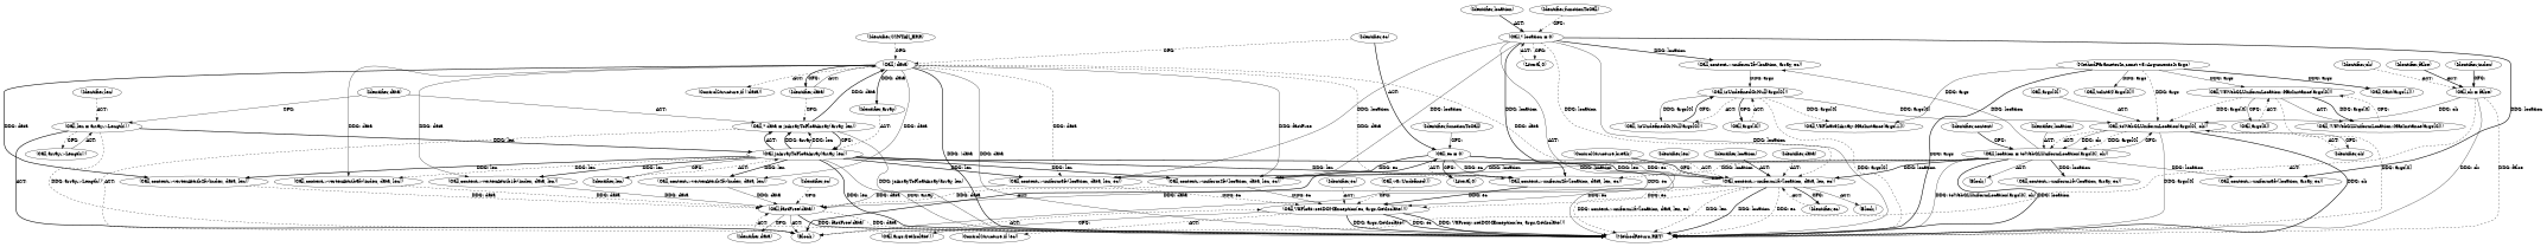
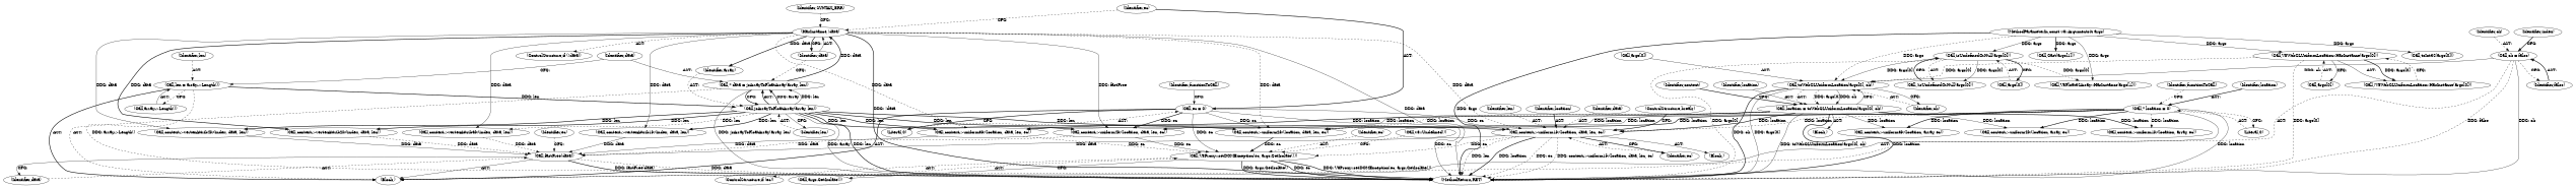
  digraph {
    edge [style=dashed]
    n1 [label="(Call,context->uniform1fv(location, data, len, ec))"]
    n2 [label="(Call,fastFree(data))"]
-   n3 [label="(Call,V8Float::setDOMException(ec, args.GetIsolate()))"]
+   n3 [label="(Call,V8Proxy::setDOMException(ec, args.GetIsolate()))"]
    n4 [label="(Block,)"]
    n5 [label="(MethodReturn,RET)"]
    n6 [label="(Identifier,ec)"]
    n7 [label="(Block,)"]
    n8 [label="(Identifier,data)"]
    n9 [label="(ControlStructure,if (ec))"]
    n10 [label="(Call,args.GetIsolate())"]
    n11 [label="(Call,* location = 0)"]
    n12 [label="(Literal,0)"]
    n13 [label="(Call,context->uniform2fv(location, data, len, ec))"]
    n14 [label="(Call,context->uniform3fv(location, data, len, ec))"]
    n15 [label="(Call,context->uniform3fv(location, array, ec))"]
    n16 [label="(Call,context->uniform4fv(location, data, len, ec))"]
    n17 [label="(Call,context->uniform4fv(location, array, ec))"]
    n18 [label="(Call,context->uniform1fv(location, array, ec))"]
    n19 [label="(Call,location = toWebGLUniformLocation(args[0], ok))"]
    n20 [label="(Call,toWebGLUniformLocation(args[0], ok))"]
    n21 [label="(Block,)"]
    n22 [label="(Identifier,ok)"]
    n23 [label="(Call,V8WebGLUniformLocation::HasInstance(args[0]))"]
    n24 [label="(Call,args[0])"]
    n25 [label="(Call,!V8WebGLUniformLocation::HasInstance(args[0]))"]
    n26 [label="(Call,isUndefinedOrNull(args[0]))"]
    n27 [label="(Call,!isUndefinedOrNull(args[0]))"]
    n28 [label="(Call,args[0])"]
    n29 [label="(Call,V8Float32Array::HasInstance(args[1]))"]
    n30 [label="(MethodParameterIn,const v8::Arguments& args)"]
    n31 [label="(Call,toInt32(args[0]))"]
    n32 [label="(Call,Cast(args[1]))"]
    n33 [label="(Call,ok = false)"]
    n34 [label="(Identifier,false)"]
-   n35 [label="(Call,!data)"]
+   n35 [label="(HasInstance,!data)"]
    n36 [label="(Identifier,data)"]
    n37 [label="(Call,context->vertexAttrib3fv(index, data, len))"]
    n38 [label="(ControlStructure,if (!data))"]
    n39 [label="(Call,context->vertexAttrib2fv(index, data, len))"]
    n40 [label="(Call,context->vertexAttrib1fv(index, data, len))"]
    n41 [label="(Call,context->vertexAttrib4fv(index, data, len))"]
    n42 [label="(Identifier,array)"]
    n43 [label="(Call,* data = jsArrayToFloatArray(array, len))"]
    n44 [label="(Call,jsArrayToFloatArray(array, len))"]
    n45 [label="(Identifier,len)"]
    n46 [label="(Call,len = array->Length())"]
    n47 [label="(Call,array->Length())"]
    n48 [label="(Call,ec = 0)"]
    n49 [label="(Literal,0)"]
    n50 [label="(Identifier,index)"]
    n51 [label="(Identifier,location)"]
    n52 [label="(Identifier,location)"]
    n53 [label="(Identifier,len)"]
    n54 [label="(Identifier,ok)"]
    n55 [label="(Identifier,context)"]
    n56 [label="(Identifier,functionToCall)"]
    n57 [label="(Identifier,data)"]
    n58 [label="(Identifier,ec)"]
    n59 [label="(Identifier,ec)"]
    n60 [label="(Identifier,location)"]
    n61 [label="(Identifier,SYNTAX_ERR)"]
    n62 [label="(Identifier,functionToCall)"]
    n63 [label="(Call,v8::Undefined())"]
    n64 [label="(Call,args[0])"]
    n65 [label="(Identifier,data)"]
    n66 [label="(ControlStructure,break;)"]
    n67 [label="(Identifier,len)"]
    n68 [label="(Identifier,ec)"]
    n1 -> n2 [label="DDG: data" style=solid]
    n1 -> n3 [label="DDG: ec"]
    n1 -> n4 [label="AST: " style=solid]
    n1 -> n5 [label="DDG: len"]
    n1 -> n5 [label="DDG: location" style=bold]
    n1 -> n5 [label="DDG: ec"]
    n1 -> n5 [label="DDG: context->uniform1fv(location, data, len, ec)"]
    n1 -> n6 [label="CFG: " style=bold]
    n2 -> n5 [label="DDG: data"]
    n2 -> n5 [label="DDG: fastFree(data)" style=bold]
    n2 -> n7 [label="AST: " style=solid]
    n2 -> n8 [label="CFG: " style=solid]
    n3 -> n5 [label="DDG: args.GetIsolate()" style=bold]
    n3 -> n5 [label="DDG: ec" style=bold]
    n3 -> n5 [label="DDG: V8Proxy::setDOMException(ec, args.GetIsolate())" style=bold]
    n3 -> n9 [label="AST: "]
    n3 -> n10 [label="CFG: " style=solid]
    n6 -> n1 [label="AST: "]
    n8 -> n2 [label="AST: "]
    n10 -> n3 [label="AST: "]
    n11 -> n1 [label="DDG: location"]
    n11 -> n5 [label="DDG: location" style=solid]
    n11 -> n7 [label="AST: " style=solid]
    n11 -> n12 [label="CFG: "]
    n11 -> n13 [label="DDG: location" style=bold]
    n11 -> n14 [label="DDG: location" style=solid]
    n11 -> n15 [label="DDG: location" style=bold]
    n11 -> n16 [label="DDG: location" style=solid]
    n11 -> n17 [label="DDG: location" style=bold]
+   n11 -> n18 [label="DDG: location"]
    n12 -> n11 [label="AST: "]
    n13 -> n3 [label="DDG: ec" style=bold]
    n14 -> n2 [label="DDG: data" style=solid]
    n14 -> n3 [label="DDG: ec"]
    n16 -> n2 [label="DDG: data"]
    n16 -> n3 [label="DDG: ec" style=solid]
    n19 -> n1 [label="DDG: location" style=bold]
    n19 -> n5 [label="DDG: toWebGLUniformLocation(args[0], ok)" style=solid]
    n19 -> n5 [label="DDG: location" style=bold]
    n19 -> n13 [label="DDG: location"]
    n19 -> n14 [label="DDG: location" style=bold]
    n19 -> n15 [label="DDG: location" style=solid]
    n19 -> n16 [label="DDG: location" style=solid]
    n19 -> n17 [label="DDG: location" style=solid]
    n19 -> n18 [label="DDG: location" style=bold]
    n19 -> n20 [label="CFG: " style=solid]
    n19 -> n21 [label="AST: " style=solid]
    n20 -> n5 [label="DDG: args[0]" style=solid]
    n20 -> n5 [label="DDG: ok" style=bold]
    n20 -> n19 [label="AST: "]
    n20 -> n19 [label="DDG: args[0]"]
    n20 -> n19 [label="DDG: ok" style=solid]
    n20 -> n22 [label="CFG: " style=solid]
    n22 -> n20 [label="AST: "]
    n23 -> n5 [label="DDG: args[0]"]
    n23 -> n20 [label="DDG: args[0]"]
    n23 -> n24 [label="CFG: " style=solid]
    n23 -> n25 [label="AST: " style=solid]
    n23 -> n25 [label="DDG: args[0]" style=bold]
    n24 -> n23 [label="AST: "]
    n25 -> n23 [label="CFG: "]
    n26 -> n5 [label="DDG: args[0]"]
    n26 -> n20 [label="DDG: args[0]" style=solid]
    n26 -> n27 [label="AST: "]
    n26 -> n27 [label="DDG: args[0]" style=solid]
    n26 -> n28 [label="CFG: " style=bold]
    n26 -> n29 [label="DDG: args[0]"]
    n27 -> n26 [label="CFG: " style=bold]
    n28 -> n26 [label="AST: "]
    n30 -> n5 [label="DDG: args" style=bold]
    n30 -> n20 [label="DDG: args"]
    n30 -> n23 [label="DDG: args" style=solid]
-   n17 -> n26 [label="DDG: args" style=solid]
+   n30 -> n26 [label="DDG: args" style=solid]
    n30 -> n29 [label="DDG: args" style=solid]
    n30 -> n31 [label="DDG: args" style=solid]
    n30 -> n32 [label="DDG: args" style=bold]
    n33 -> n5 [label="DDG: false"]
    n33 -> n5 [label="DDG: ok" style=solid]
    n33 -> n7 [label="AST: "]
    n33 -> n20 [label="DDG: ok" style=solid]
+   n33 -> n34 [label="CFG: "]
    n34 -> n33 [label="AST: " style=bold]
    n35 -> n1 [label="DDG: data"]
    n35 -> n5 [label="DDG: !data" style=bold]
    n35 -> n5 [label="DDG: data" style=solid]
    n35 -> n13 [label="DDG: data"]
    n35 -> n14 [label="DDG: data"]
    n35 -> n16 [label="DDG: fastFree" style=solid]
    n35 -> n36 [label="CFG: " style=bold]
    n35 -> n37 [label="DDG: data" style=solid]
    n35 -> n38 [label="AST: "]
    n35 -> n39 [label="DDG: data" style=bold]
    n35 -> n40 [label="DDG: data" style=solid]
    n35 -> n41 [label="DDG: data" style=solid]
    n35 -> n42 [label="DDG: data" style=bold]
    n36 -> n35 [label="AST: " style=solid]
    n36 -> n43 [label="CFG: "]
    n37 -> n2 [label="DDG: data"]
    n39 -> n2 [label="DDG: data"]
    n40 -> n2 [label="DDG: data" style=solid]
    n41 -> n2 [label="DDG: data" style=solid]
    n42 -> n44 [label="AST: "]
    n43 -> n5 [label="DDG: jsArrayToFloatArray(array, len)" style=solid]
    n43 -> n7 [label="AST: "]
    n43 -> n35 [label="DDG: data" style=bold]
    n43 -> n44 [label="CFG: " style=bold]
    n44 -> n1 [label="DDG: len" style=bold]
    n44 -> n5 [label="DDG: len" style=bold]
    n44 -> n5 [label="DDG: array" style=solid]
    n44 -> n13 [label="DDG: len" style=bold]
    n44 -> n14 [label="DDG: len" style=bold]
    n44 -> n16 [label="DDG: len" style=bold]
    n44 -> n37 [label="DDG: len"]
    n44 -> n39 [label="DDG: len" style=bold]
    n44 -> n40 [label="DDG: len" style=bold]
    n44 -> n41 [label="DDG: len" style=bold]
    n44 -> n43 [label="AST: " style=bold]
    n44 -> n43 [label="DDG: array" style=bold]
    n44 -> n43 [label="DDG: len" style=solid]
    n44 -> n45 [label="CFG: " style=solid]
    n45 -> n44 [label="AST: "]
    n46 -> n5 [label="DDG: array->Length()"]
    n46 -> n7 [label="AST: " style=bold]
    n46 -> n44 [label="DDG: len" style=bold]
    n46 -> n47 [label="CFG: "]
    n47 -> n46 [label="AST: " style=solid]
    n48 -> n1 [label="DDG: ec" style=solid]
    n48 -> n3 [label="DDG: ec" style=solid]
    n48 -> n5 [label="DDG: ec" style=solid]
    n48 -> n7 [label="AST: " style=bold]
    n48 -> n13 [label="DDG: ec" style=solid]
    n48 -> n16 [label="DDG: ec" style=bold]
    n48 -> n49 [label="CFG: " style=bold]
    n49 -> n48 [label="AST: "]
    n50 -> n33 [label="CFG: " style=bold]
    n51 -> n19 [label="AST: " style=solid]
    n52 -> n1 [label="AST: " style=bold]
    n53 -> n46 [label="AST: "]
    n54 -> n33 [label="AST: "]
    n55 -> n19 [label="CFG: " style=bold]
    n56 -> n48 [label="CFG: " style=solid]
    n57 -> n43 [label="AST: " style=solid]
    n57 -> n46 [label="CFG: " style=solid]
    n58 -> n2 [label="CFG: "]
    n59 -> n3 [label="AST: "]
    n60 -> n11 [label="AST: " style=bold]
    n61 -> n35 [label="CFG: "]
    n62 -> n11 [label="CFG: "]
    n63 -> n3 [label="CFG: "]
    n64 -> n20 [label="AST: " style=solid]
    n65 -> n1 [label="AST: "]
    n66 -> n1 [label="CFG: " style=bold]
    n67 -> n1 [label="AST: "]
    n68 -> n35 [label="CFG: "]
    n68 -> n48 [label="AST: " style=bold]
  }
